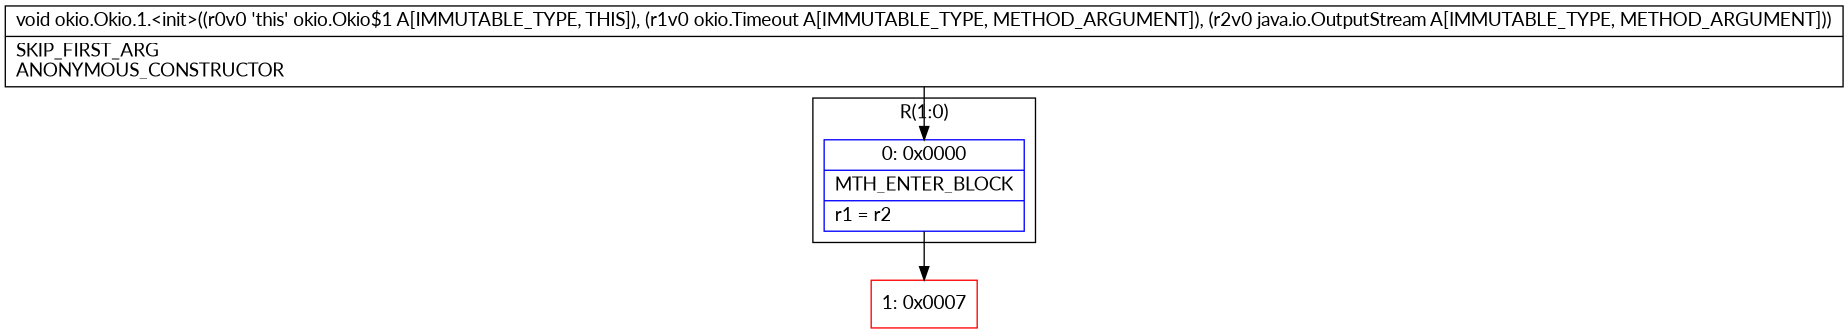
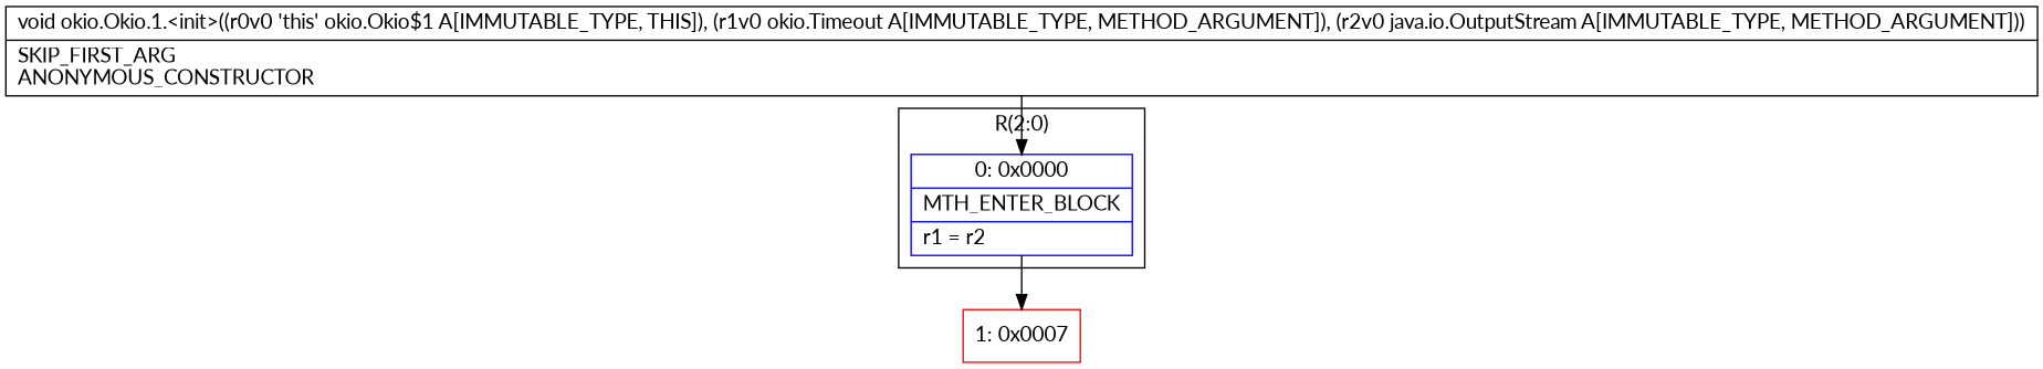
  digraph {
    fontname=Lato
    node [shape=record fontname=Lato]
    edge [fontname=Lato]
    n1 [color=blue label="{0\:\ 0x0000|MTH_ENTER_BLOCK\l|r1 = r2\l}"]
    n2 [color=red label="{1\:\ 0x0007}"]
    n3 [label="{void okio.Okio.1.\<init\>((r0v0 'this' okio.Okio$1 A[IMMUTABLE_TYPE, THIS]), (r1v0 okio.Timeout A[IMMUTABLE_TYPE, METHOD_ARGUMENT]), (r2v0 java.io.OutputStream A[IMMUTABLE_TYPE, METHOD_ARGUMENT]))  | SKIP_FIRST_ARG\lANONYMOUS_CONSTRUCTOR\l}"]
    subgraph cluster_1 {
-     label="R(1:0)"
+     label="R(2:0)"
      n1
    }
    n1 -> n2
    n3 -> n1
  }
